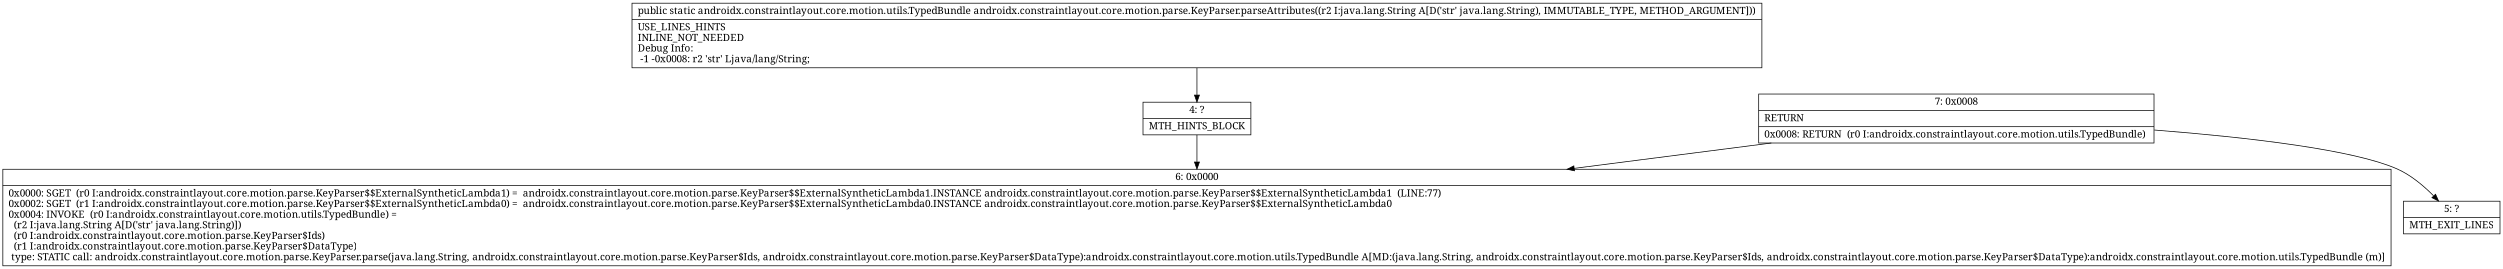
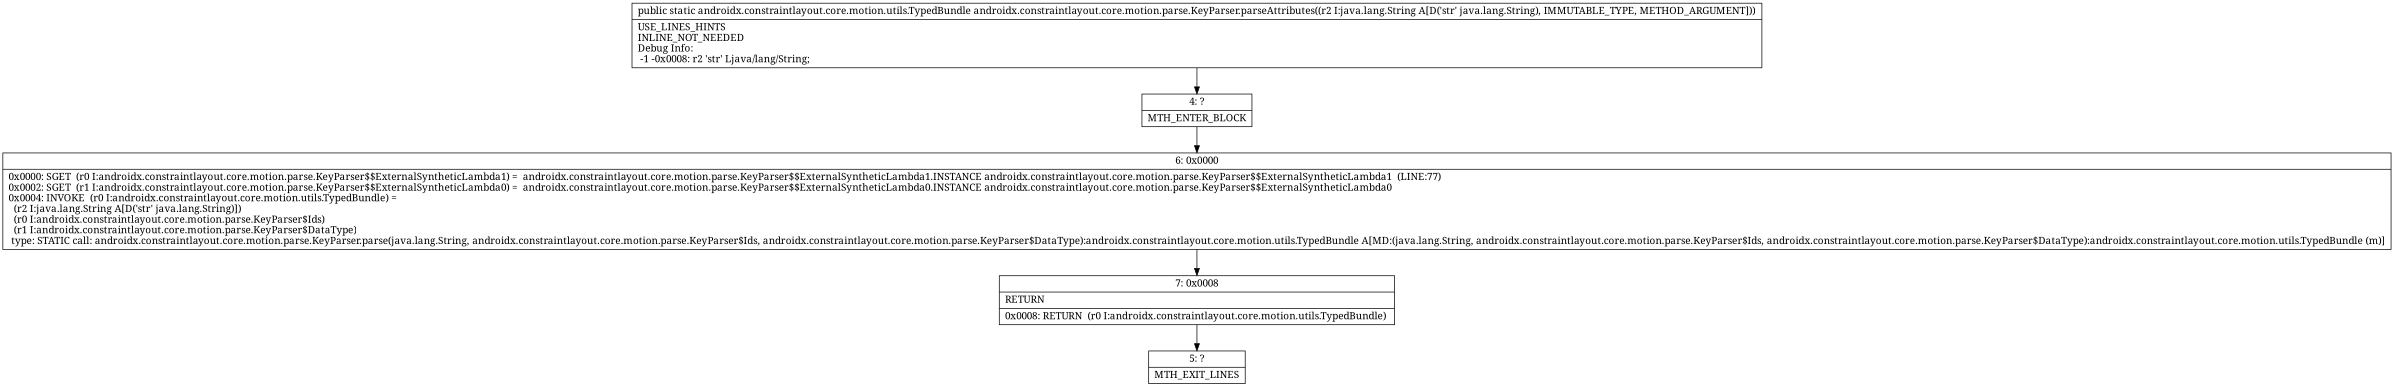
  digraph {
    fontname="Noto Serif"
    node [fontname="Noto Serif" shape=record]
    edge [fontname="Noto Serif"]
-   n1 [label="{4\:\ ?|MTH_HINTS_BLOCK\l}"]
+   n1 [label="{4\:\ ?|MTH_ENTER_BLOCK\l}"]
    n2 [label="{6\:\ 0x0000|0x0000: SGET  (r0 I:androidx.constraintlayout.core.motion.parse.KeyParser$$ExternalSyntheticLambda1) =  androidx.constraintlayout.core.motion.parse.KeyParser$$ExternalSyntheticLambda1.INSTANCE androidx.constraintlayout.core.motion.parse.KeyParser$$ExternalSyntheticLambda1  (LINE:77)\l0x0002: SGET  (r1 I:androidx.constraintlayout.core.motion.parse.KeyParser$$ExternalSyntheticLambda0) =  androidx.constraintlayout.core.motion.parse.KeyParser$$ExternalSyntheticLambda0.INSTANCE androidx.constraintlayout.core.motion.parse.KeyParser$$ExternalSyntheticLambda0 \l0x0004: INVOKE  (r0 I:androidx.constraintlayout.core.motion.utils.TypedBundle) = \l  (r2 I:java.lang.String A[D('str' java.lang.String)])\l  (r0 I:androidx.constraintlayout.core.motion.parse.KeyParser$Ids)\l  (r1 I:androidx.constraintlayout.core.motion.parse.KeyParser$DataType)\l type: STATIC call: androidx.constraintlayout.core.motion.parse.KeyParser.parse(java.lang.String, androidx.constraintlayout.core.motion.parse.KeyParser$Ids, androidx.constraintlayout.core.motion.parse.KeyParser$DataType):androidx.constraintlayout.core.motion.utils.TypedBundle A[MD:(java.lang.String, androidx.constraintlayout.core.motion.parse.KeyParser$Ids, androidx.constraintlayout.core.motion.parse.KeyParser$DataType):androidx.constraintlayout.core.motion.utils.TypedBundle (m)]\l}"]
    n3 [label="{7\:\ 0x0008|RETURN\l|0x0008: RETURN  (r0 I:androidx.constraintlayout.core.motion.utils.TypedBundle) \l}"]
    n4 [label="{5\:\ ?|MTH_EXIT_LINES\l}"]
    n5 [label="{public static androidx.constraintlayout.core.motion.utils.TypedBundle androidx.constraintlayout.core.motion.parse.KeyParser.parseAttributes((r2 I:java.lang.String A[D('str' java.lang.String), IMMUTABLE_TYPE, METHOD_ARGUMENT]))  | USE_LINES_HINTS\lINLINE_NOT_NEEDED\lDebug Info:\l  \-1 \-0x0008: r2 'str' Ljava\/lang\/String;\l}"]
    n1 -> n2
-   n3 -> n2
+   n2 -> n3
    n3 -> n4
    n5 -> n1
  }
